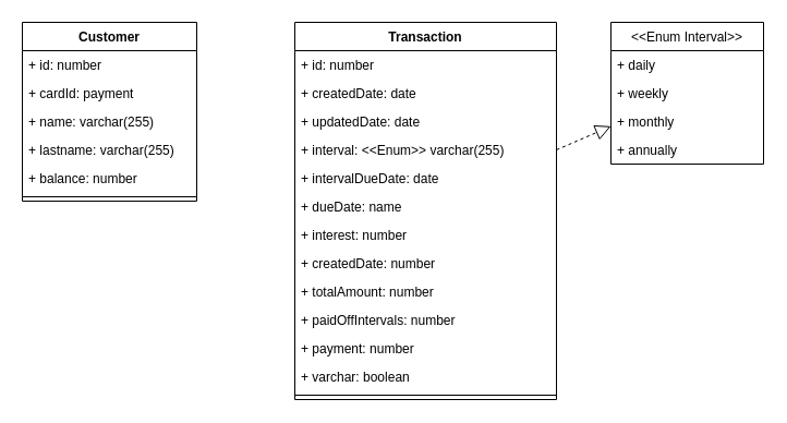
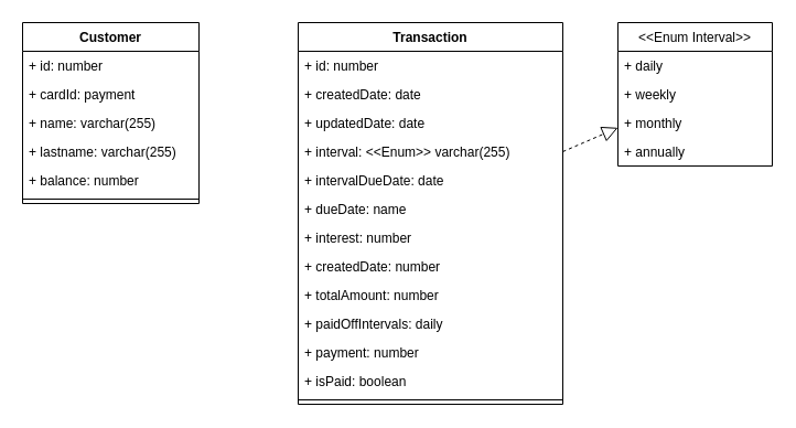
  <mxCell id="0" />
  <mxCell id="1" parent="0" />
  <mxCell id="2" value="Customer" style="swimlane;fontStyle=1;align=center;verticalAlign=top;childLayout=stackLayout;horizontal=1;startSize=26;horizontalStack=0;resizeParent=1;resizeParentMax=0;resizeLast=0;collapsible=1;marginBottom=0;" parent="1" vertex="1"><mxGeometry x="20" y="20" width="160" height="164" as="geometry" /></mxCell>
  <mxCell id="3" value="+ id: number" style="text;strokeColor=none;fillColor=none;align=left;verticalAlign=top;spacingLeft=4;spacingRight=4;overflow=hidden;rotatable=0;points=[[0,0.5],[1,0.5]];portConstraint=eastwest;" parent="2" vertex="1"><mxGeometry y="26" width="160" height="26" as="geometry" /></mxCell>
  <mxCell id="4" value="+ cardId: payment" style="text;strokeColor=none;fillColor=none;align=left;verticalAlign=top;spacingLeft=4;spacingRight=4;overflow=hidden;rotatable=0;points=[[0,0.5],[1,0.5]];portConstraint=eastwest;" parent="2" vertex="1"><mxGeometry y="52" width="160" height="26" as="geometry" /></mxCell>
  <mxCell id="5" value="+ name: varchar(255)" style="text;strokeColor=none;fillColor=none;align=left;verticalAlign=top;spacingLeft=4;spacingRight=4;overflow=hidden;rotatable=0;points=[[0,0.5],[1,0.5]];portConstraint=eastwest;" parent="2" vertex="1"><mxGeometry y="78" width="160" height="26" as="geometry" /></mxCell>
  <mxCell id="6" value="+ lastname: varchar(255)" style="text;strokeColor=none;fillColor=none;align=left;verticalAlign=top;spacingLeft=4;spacingRight=4;overflow=hidden;rotatable=0;points=[[0,0.5],[1,0.5]];portConstraint=eastwest;" parent="2" vertex="1"><mxGeometry y="104" width="160" height="26" as="geometry" /></mxCell>
  <mxCell id="7" value="+ balance: number&#10;" style="text;strokeColor=none;fillColor=none;align=left;verticalAlign=top;spacingLeft=4;spacingRight=4;overflow=hidden;rotatable=0;points=[[0,0.5],[1,0.5]];portConstraint=eastwest;" parent="2" vertex="1"><mxGeometry y="130" width="160" height="26" as="geometry" /></mxCell>
  <mxCell id="8" value="" style="line;strokeWidth=1;fillColor=none;align=left;verticalAlign=middle;spacingTop=-1;spacingLeft=3;spacingRight=3;rotatable=0;labelPosition=right;points=[];portConstraint=eastwest;strokeColor=inherit;" parent="2" vertex="1"><mxGeometry y="156" width="160" height="8" as="geometry" /></mxCell>
  <mxCell id="9" value="Transaction" style="swimlane;fontStyle=1;align=center;verticalAlign=top;childLayout=stackLayout;horizontal=1;startSize=26;horizontalStack=0;resizeParent=1;resizeParentMax=0;resizeLast=0;collapsible=1;marginBottom=0;" parent="1" vertex="1"><mxGeometry x="270" y="20" width="240" height="346" as="geometry" /></mxCell>
  <mxCell id="10" value="+ id: number " style="text;strokeColor=none;fillColor=none;align=left;verticalAlign=top;spacingLeft=4;spacingRight=4;overflow=hidden;rotatable=0;points=[[0,0.5],[1,0.5]];portConstraint=eastwest;" parent="9" vertex="1"><mxGeometry y="26" width="240" height="26" as="geometry" /></mxCell>
  <mxCell id="11" value="+ createdDate: date " style="text;strokeColor=none;fillColor=none;align=left;verticalAlign=top;spacingLeft=4;spacingRight=4;overflow=hidden;rotatable=0;points=[[0,0.5],[1,0.5]];portConstraint=eastwest;" parent="9" vertex="1"><mxGeometry y="52" width="240" height="26" as="geometry" /></mxCell>
  <mxCell id="12" value="+ updatedDate: date " style="text;strokeColor=none;fillColor=none;align=left;verticalAlign=top;spacingLeft=4;spacingRight=4;overflow=hidden;rotatable=0;points=[[0,0.5],[1,0.5]];portConstraint=eastwest;" parent="9" vertex="1"><mxGeometry y="78" width="240" height="26" as="geometry" /></mxCell>
  <mxCell id="13" value="+ interval: &lt;&lt;Enum&gt;&gt; varchar(255) " style="text;strokeColor=none;fillColor=none;align=left;verticalAlign=top;spacingLeft=4;spacingRight=4;overflow=hidden;rotatable=0;points=[[0,0.5],[1,0.5]];portConstraint=eastwest;" parent="9" vertex="1"><mxGeometry y="104" width="240" height="26" as="geometry" /></mxCell>
  <mxCell id="14" value="+ intervalDueDate: date " style="text;strokeColor=none;fillColor=none;align=left;verticalAlign=top;spacingLeft=4;spacingRight=4;overflow=hidden;rotatable=0;points=[[0,0.5],[1,0.5]];portConstraint=eastwest;" parent="9" vertex="1"><mxGeometry y="130" width="240" height="26" as="geometry" /></mxCell>
  <mxCell id="15" value="+ dueDate: name " style="text;strokeColor=none;fillColor=none;align=left;verticalAlign=top;spacingLeft=4;spacingRight=4;overflow=hidden;rotatable=0;points=[[0,0.5],[1,0.5]];portConstraint=eastwest;" parent="9" vertex="1"><mxGeometry y="156" width="240" height="26" as="geometry" /></mxCell>
  <mxCell id="16" value="+ interest: number " style="text;strokeColor=none;fillColor=none;align=left;verticalAlign=top;spacingLeft=4;spacingRight=4;overflow=hidden;rotatable=0;points=[[0,0.5],[1,0.5]];portConstraint=eastwest;" parent="9" vertex="1"><mxGeometry y="182" width="240" height="26" as="geometry" /></mxCell>
  <mxCell id="17" value="+ createdDate: number &#10; " style="text;strokeColor=none;fillColor=none;align=left;verticalAlign=top;spacingLeft=4;spacingRight=4;overflow=hidden;rotatable=0;points=[[0,0.5],[1,0.5]];portConstraint=eastwest;" parent="9" vertex="1"><mxGeometry y="208" width="240" height="26" as="geometry" /></mxCell>
  <mxCell id="18" value="+ totalAmount: number " style="text;strokeColor=none;fillColor=none;align=left;verticalAlign=top;spacingLeft=4;spacingRight=4;overflow=hidden;rotatable=0;points=[[0,0.5],[1,0.5]];portConstraint=eastwest;" parent="9" vertex="1"><mxGeometry y="234" width="240" height="26" as="geometry" /></mxCell>
- <mxCell id="19" value="+ paidOffIntervals: number" style="text;strokeColor=none;fillColor=none;align=left;verticalAlign=top;spacingLeft=4;spacingRight=4;overflow=hidden;rotatable=0;points=[[0,0.5],[1,0.5]];portConstraint=eastwest;" parent="9" vertex="1"><mxGeometry y="260" width="240" height="26" as="geometry" /></mxCell>
+ <mxCell id="19" value="+ paidOffIntervals: daily" style="text;strokeColor=none;fillColor=none;align=left;verticalAlign=top;spacingLeft=4;spacingRight=4;overflow=hidden;rotatable=0;points=[[0,0.5],[1,0.5]];portConstraint=eastwest;" parent="9" vertex="1"><mxGeometry y="260" width="240" height="26" as="geometry" /></mxCell>
  <mxCell id="20" value="+ payment: number " style="text;strokeColor=none;fillColor=none;align=left;verticalAlign=top;spacingLeft=4;spacingRight=4;overflow=hidden;rotatable=0;points=[[0,0.5],[1,0.5]];portConstraint=eastwest;" parent="9" vertex="1"><mxGeometry y="286" width="240" height="26" as="geometry" /></mxCell>
- <mxCell id="21" value="+ varchar: boolean" style="text;strokeColor=none;fillColor=none;align=left;verticalAlign=top;spacingLeft=4;spacingRight=4;overflow=hidden;rotatable=0;points=[[0,0.5],[1,0.5]];portConstraint=eastwest;" parent="9" vertex="1"><mxGeometry y="312" width="240" height="26" as="geometry" /></mxCell>
+ <mxCell id="21" value="+ isPaid: boolean" style="text;strokeColor=none;fillColor=none;align=left;verticalAlign=top;spacingLeft=4;spacingRight=4;overflow=hidden;rotatable=0;points=[[0,0.5],[1,0.5]];portConstraint=eastwest;" parent="9" vertex="1"><mxGeometry y="312" width="240" height="26" as="geometry" /></mxCell>
  <mxCell id="22" value="" style="line;strokeWidth=1;fillColor=none;align=left;verticalAlign=middle;spacingTop=-1;spacingLeft=3;spacingRight=3;rotatable=0;labelPosition=right;points=[];portConstraint=eastwest;strokeColor=inherit;" parent="9" vertex="1"><mxGeometry y="338" width="240" height="8" as="geometry" /></mxCell>
  <mxCell id="23" value="&lt;&lt;Enum Interval&gt;&gt;" style="swimlane;fontStyle=0;childLayout=stackLayout;horizontal=1;startSize=26;fillColor=none;horizontalStack=0;resizeParent=1;resizeParentMax=0;resizeLast=0;collapsible=1;marginBottom=0;" parent="1" vertex="1"><mxGeometry x="560" y="20" width="140" height="130" as="geometry" /></mxCell>
  <mxCell id="24" value="+ daily" style="text;strokeColor=none;fillColor=none;align=left;verticalAlign=top;spacingLeft=4;spacingRight=4;overflow=hidden;rotatable=0;points=[[0,0.5],[1,0.5]];portConstraint=eastwest;" parent="23" vertex="1"><mxGeometry y="26" width="140" height="26" as="geometry" /></mxCell>
  <mxCell id="25" value="+ weekly" style="text;strokeColor=none;fillColor=none;align=left;verticalAlign=top;spacingLeft=4;spacingRight=4;overflow=hidden;rotatable=0;points=[[0,0.5],[1,0.5]];portConstraint=eastwest;" parent="23" vertex="1"><mxGeometry y="52" width="140" height="26" as="geometry" /></mxCell>
  <mxCell id="26" value="+ monthly" style="text;strokeColor=none;fillColor=none;align=left;verticalAlign=top;spacingLeft=4;spacingRight=4;overflow=hidden;rotatable=0;points=[[0,0.5],[1,0.5]];portConstraint=eastwest;" parent="23" vertex="1"><mxGeometry y="78" width="140" height="26" as="geometry" /></mxCell>
  <mxCell id="27" value="+ annually" style="text;strokeColor=none;fillColor=none;align=left;verticalAlign=top;spacingLeft=4;spacingRight=4;overflow=hidden;rotatable=0;points=[[0,0.5],[1,0.5]];portConstraint=eastwest;" parent="23" vertex="1"><mxGeometry y="104" width="140" height="26" as="geometry" /></mxCell>
  <mxCell id="28" value="" style="endArrow=block;dashed=1;endFill=0;endSize=12;html=1;rounded=0;exitX=1;exitY=0.5;exitDx=0;exitDy=0;" parent="1" source="13" target="23" edge="1"><mxGeometry width="160" relative="1" as="geometry"><mxPoint x="250" y="210" as="sourcePoint" /><mxPoint x="410" y="210" as="targetPoint" /></mxGeometry></mxCell>
